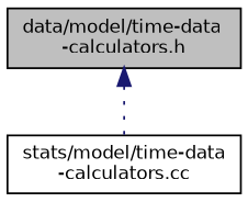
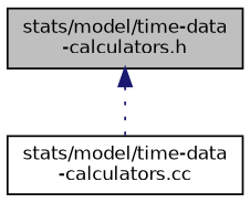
  digraph {
    node [color=black fontname=Helvetica fontsize=10 shape=record style=filled]
-   n1 [fillcolor=grey75 fontcolor=black height=0.2 label="data/model/time-data\l-calculators.h" width=0.4]
+   n1 [fillcolor=grey75 fontcolor=black height=0.2 label="stats/model/time-data\l-calculators.h" width=0.4]
    n2 [fillcolor=white height=0.2 label="stats/model/time-data\l-calculators.cc" width=0.4]
    n1 -> n2 [color=midnightblue dir=back fontname=Helvetica fontsize=10 labelfontname=Helvetica labelfontsize=10 style=dotted]
  }
